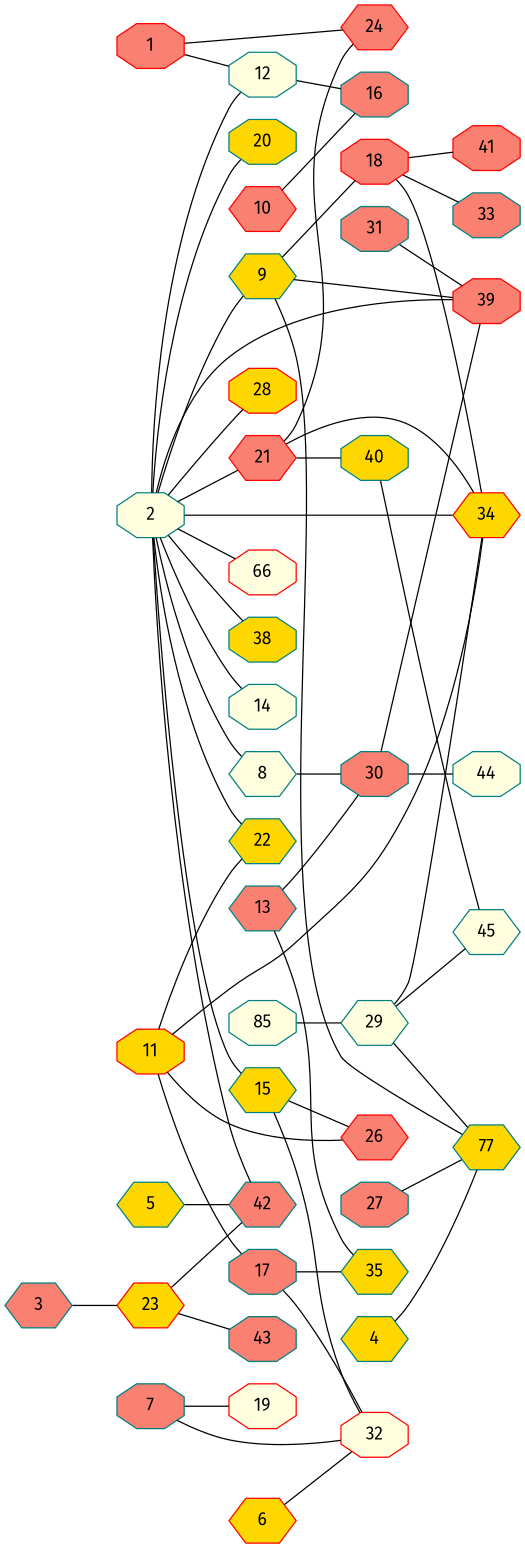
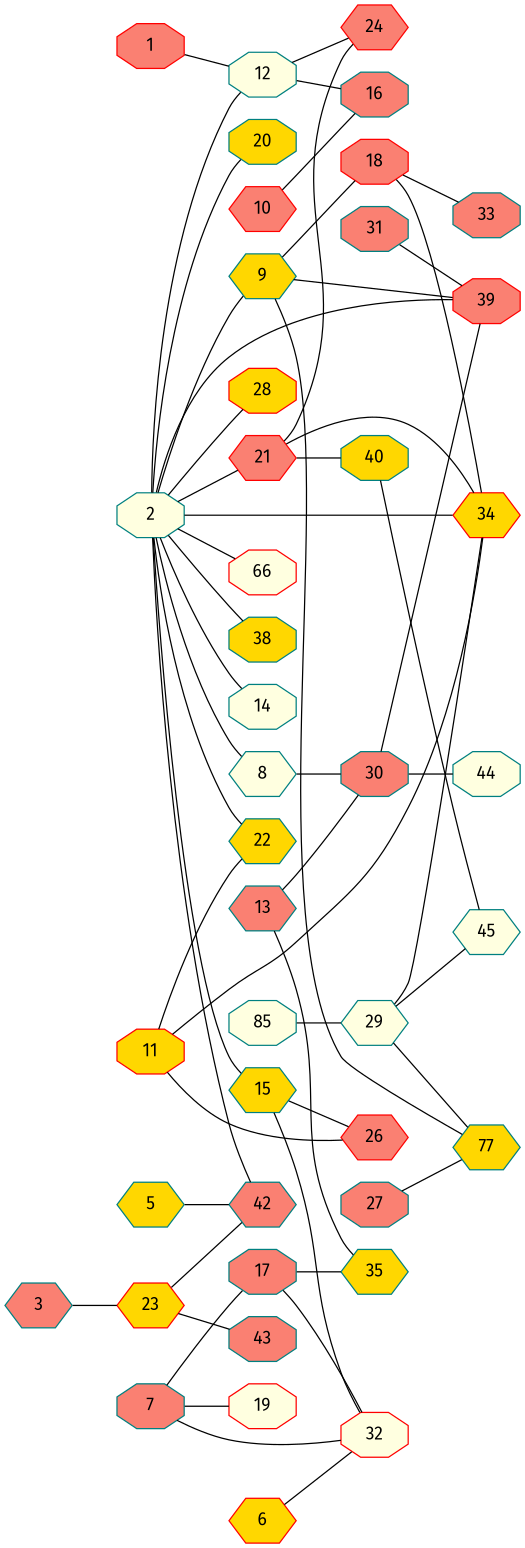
  graph {
    fontname="Fira Sans"
    rankdir=LR
    node [color=teal fillcolor=salmon fontname="Fira Sans" shape=octagon style=filled]
    edge [fontname="Fira Sans" weight=1.0]
    1 [color=red]
    12 [fillcolor=lightyellow]
    24 [color=red shape=hexagon]
    16
    2 [fillcolor=lightyellow]
    8 [fillcolor=lightyellow shape=hexagon]
    9 [fillcolor=gold shape=hexagon]
    14 [fillcolor=lightyellow]
    15 [fillcolor=gold shape=hexagon]
    20 [fillcolor=gold]
    21 [color=red shape=hexagon]
    22 [fillcolor=gold shape=hexagon]
    28 [color=red fillcolor=gold]
    34 [color=red fillcolor=gold shape=hexagon]
    n15 [color=red fillcolor=lightyellow label=66]
    38 [fillcolor=gold]
    39 [color=red]
    42 [shape=hexagon]
    30
    n20 [fillcolor=gold label=77 shape=hexagon]
    18 [color=red]
    32 [color=red fillcolor=lightyellow]
    26 [color=red shape=hexagon]
    40 [fillcolor=gold]
    3 [shape=hexagon]
    23 [color=red fillcolor=gold shape=hexagon]
    43
-   4 [fillcolor=gold shape=hexagon]
    5 [fillcolor=gold shape=hexagon]
    6 [color=red fillcolor=gold shape=hexagon]
    7
    19 [color=red fillcolor=lightyellow]
    44 [fillcolor=lightyellow]
    33
-   41 [color=red]
    10 [color=red shape=hexagon]
    11 [color=red fillcolor=gold]
    17
    35 [fillcolor=gold shape=hexagon]
    13 [shape=hexagon]
    45 [fillcolor=lightyellow shape=hexagon]
    n42 [fillcolor=lightyellow label=85]
    29 [fillcolor=lightyellow shape=hexagon]
    27
    31
    1 -- 12
-   1 -- 24
+   12 -- 24
    12 -- 16
    2 -- 12
    2 -- 8
    2 -- 9
    2 -- 14
    2 -- 15
    2 -- 20
    2 -- 21
    2 -- 22
    2 -- 28
    2 -- 34 [weight=2.0]
    2 -- n15
    2 -- 38
    2 -- 39
    2 -- 42
    8 -- 30
    9 -- 39
    9 -- n20
    9 -- 18
    15 -- 32
    15 -- 26
    21 -- 24
    21 -- 34
    21 -- 40
    30 -- 39
    30 -- 44
    18 -- 34
    18 -- 33
-   18 -- 41
    40 -- 45
    3 -- 23
    23 -- 42
    23 -- 43
-   4 -- n20
    5 -- 42
    6 -- 32
    7 -- 32
    7 -- 19
    10 -- 16
    11 -- 22
    11 -- 34
    11 -- 26
-   11 -- 17
+   7 -- 17
    17 -- 32
    17 -- 35
    13 -- 30
    13 -- 35
    n42 -- 29
    29 -- 34
    29 -- n20
    29 -- 45
    27 -- n20
    31 -- 39
  }
